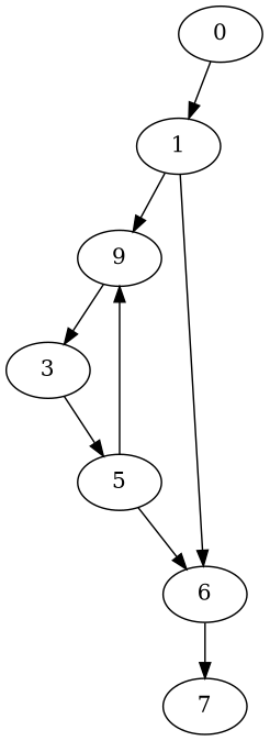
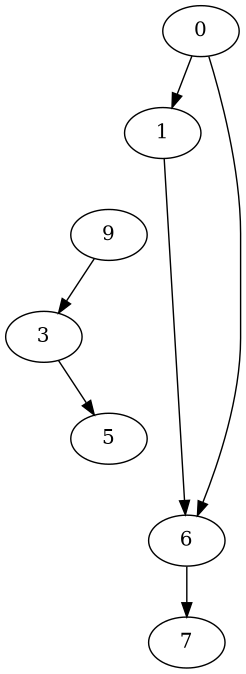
  digraph {
    0
    1
    n3 [label=9]
    6
    3
    5
    7
    0 -> 1
-   1 -> n3
    1 -> 6
    n3 -> 3
    6 -> 7
    3 -> 5
-   5 -> n3
-   5 -> 6
+   0 -> 6
  }
